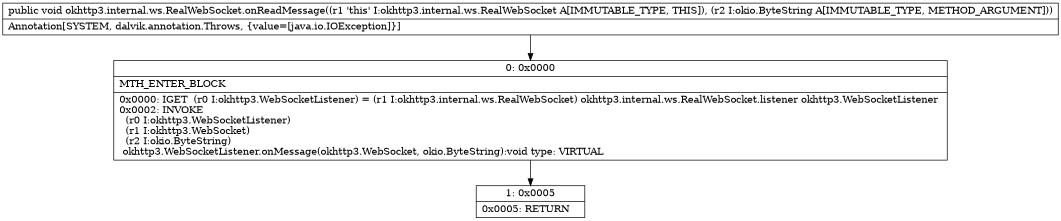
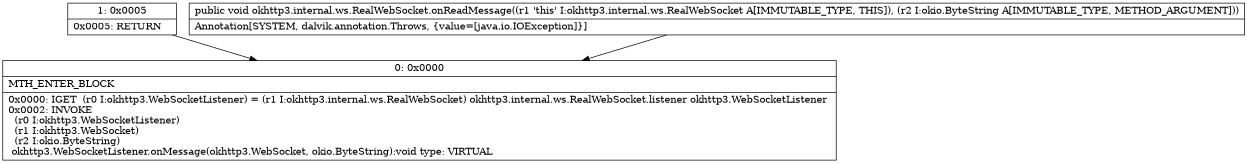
  digraph {
    node [shape=record]
    n1 [label="{0\:\ 0x0000|MTH_ENTER_BLOCK\l|0x0000: IGET  (r0 I:okhttp3.WebSocketListener) = (r1 I:okhttp3.internal.ws.RealWebSocket) okhttp3.internal.ws.RealWebSocket.listener okhttp3.WebSocketListener \l0x0002: INVOKE  \l  (r0 I:okhttp3.WebSocketListener)\l  (r1 I:okhttp3.WebSocket)\l  (r2 I:okio.ByteString)\l okhttp3.WebSocketListener.onMessage(okhttp3.WebSocket, okio.ByteString):void type: VIRTUAL \l}"]
    n2 [label="{1\:\ 0x0005|0x0005: RETURN   \l}"]
    n3 [label="{public void okhttp3.internal.ws.RealWebSocket.onReadMessage((r1 'this' I:okhttp3.internal.ws.RealWebSocket A[IMMUTABLE_TYPE, THIS]), (r2 I:okio.ByteString A[IMMUTABLE_TYPE, METHOD_ARGUMENT]))  | Annotation[SYSTEM, dalvik.annotation.Throws, \{value=[java.io.IOException]\}]\l}"]
-   n1 -> n2
+   n2 -> n1
    n3 -> n1
  }
